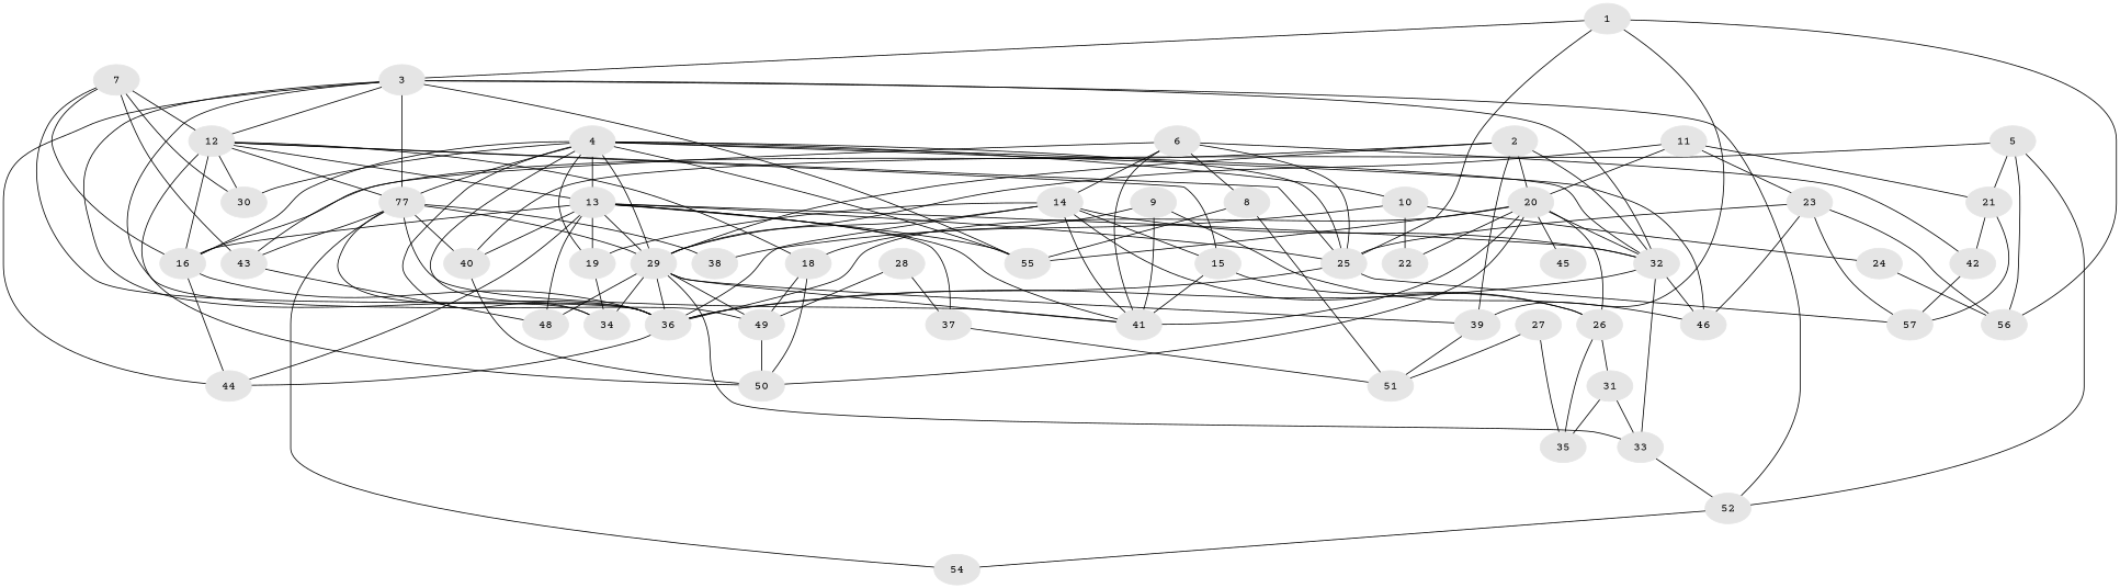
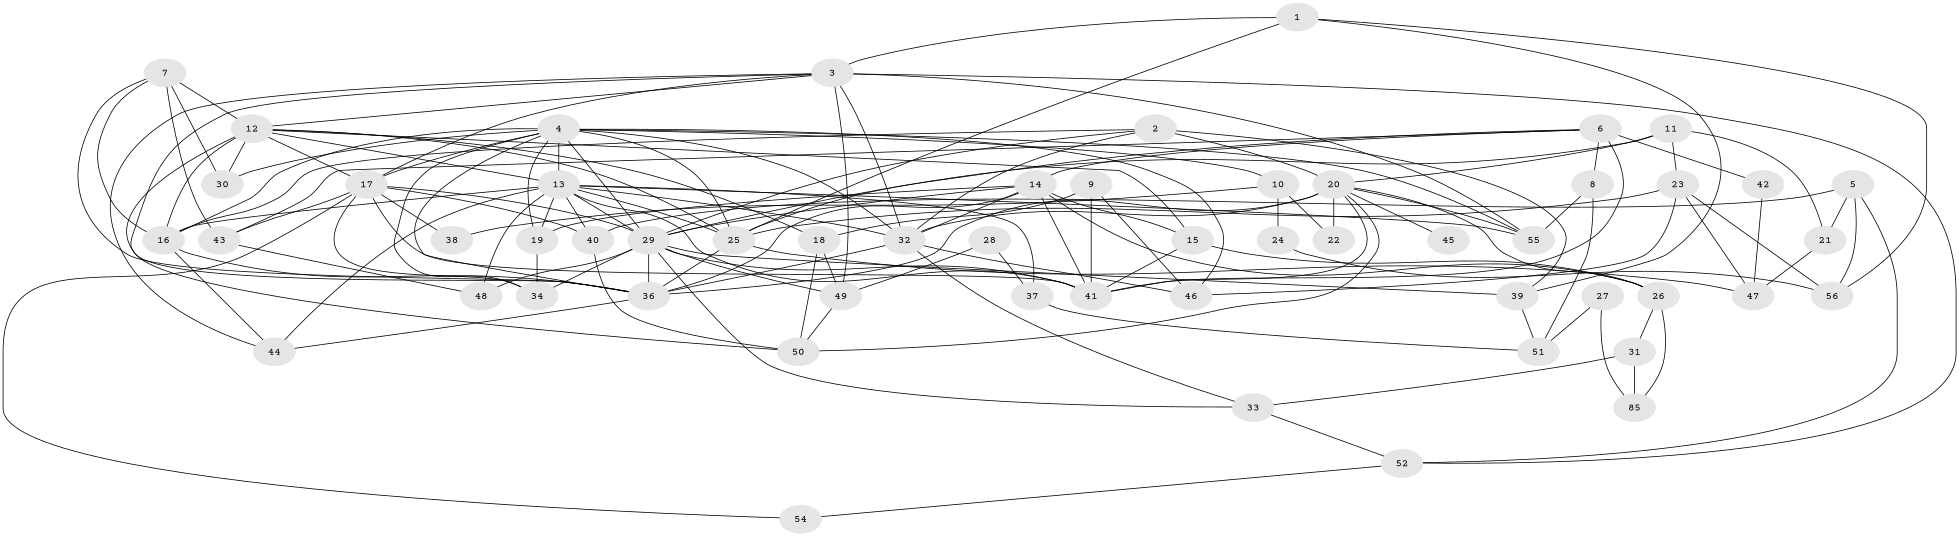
  graph {
    fontname="Courier Prime"
    node [color=gray90 fontname="Courier Prime" style=filled]
    edge [fontname="Courier Prime" weight=1.0]
    1
    3
    25
    39
    56
    32
    12
-   17 [label=77]
+   17
    36
    44
    49
    52
    55
-   47 [label=57]
+   47
    51
    2
    16
    20
    29
    41
    45
    22
    50
    26
    34
    48
    33
    46
    13
    30
    18
    15
    40
    43
    38
    54
    4
    10
    19
    24
    37
    5
    21
    42
    6
    8
    14
    7
    9
    11
    23
    31
-   35
+   35 [label=85]
    28
    27
    1 -- 3
    1 -- 25
    1 -- 39
    1 -- 56
    3 -- 32
    3 -- 12
    3 -- 17
    3 -- 36
    3 -- 44
    3 -- 49
    3 -- 52
    3 -- 55
    25 -- 36
    25 -- 47
    39 -- 51
    32 -- 36
    32 -- 33
    32 -- 46
    12 -- 25
    12 -- 17
    12 -- 16 [weight=5.0]
    12 -- 50
    12 -- 13
    12 -- 30
    12 -- 18
    12 -- 15
    17 -- 29
    17 -- 41
    17 -- 34
    17 -- 40
    17 -- 43
    17 -- 38
    17 -- 54
    36 -- 44
    49 -- 50
    52 -- 54
    2 -- 39
    2 -- 32
    2 -- 16
    2 -- 20 [weight=2.0]
    2 -- 29
    16 -- 36
    16 -- 44
    20 -- 32
    20 -- 36 [weight=3.0]
    20 -- 55
    20 -- 41
    20 -- 45
    20 -- 22
    20 -- 50
    20 -- 26
    29 -- 39
    29 -- 36 [weight=2.0]
    29 -- 49
    29 -- 41
    29 -- 34
    29 -- 48
    29 -- 33
    26 -- 31
    26 -- 35
    33 -- 52
    13 -- 25
    13 -- 32
    13 -- 44
    13 -- 55
    13 -- 16 [weight=3.0]
    13 -- 29
    13 -- 41
    13 -- 48
    13 -- 40
    13 -- 19 [weight=3.0]
    13 -- 37
    18 -- 49
    18 -- 50
    15 -- 41
    15 -- 26
    40 -- 50
    43 -- 48
    4 -- 25
    4 -- 32
    4 -- 17
    4 -- 36
    4 -- 55
    4 -- 16
    4 -- 29
    4 -- 34
    4 -- 46
    4 -- 13 [weight=4.0]
    4 -- 30
    4 -- 10
    4 -- 19
    10 -- 22
    10 -- 38
    10 -- 24
    19 -- 34
    24 -- 56
    37 -- 51
    5 -- 56
    5 -- 52
    5 -- 40
    5 -- 21
    21 -- 47
-   21 -- 42
    42 -- 47
    6 -- 25
    6 -- 41 [weight=2.0]
    6 -- 43
    6 -- 42 [weight=2.0]
    6 -- 8
    6 -- 14
    8 -- 55
    8 -- 51
    14 -- 32
    14 -- 36
    14 -- 29
    14 -- 41
    14 -- 26
    14 -- 15
    14 -- 19 [weight=2.0]
    7 -- 12 [weight=2.0]
    7 -- 36
    7 -- 16
    7 -- 30
    7 -- 43
    9 -- 41
    9 -- 46
    9 -- 18
    11 -- 20
    11 -- 29
    11 -- 21
    11 -- 23
    23 -- 25
    23 -- 56
    23 -- 47
    23 -- 46
    31 -- 33
    31 -- 35
    28 -- 49
    28 -- 37
    27 -- 51
    27 -- 35
  }
